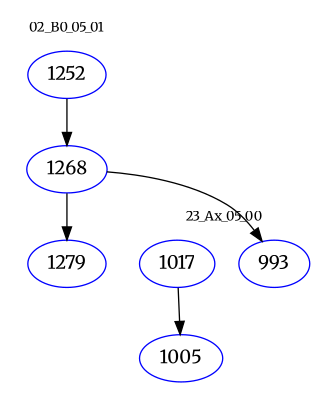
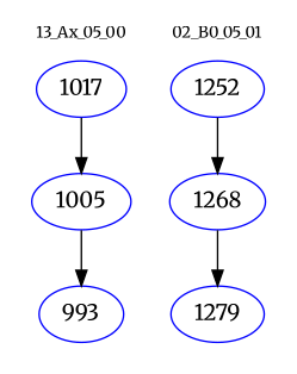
  digraph {
    fontname=Merriweather
    node [color=blue fontname=Merriweather]
    edge [color=black fontname=Merriweather]
    n1 [label=1005]
    n2 [label=993]
    n3 [label=1017]
    n4 [label=1268]
    n5 [label=1252]
    n6 [label=1279]
    subgraph cluster_1 {
      color=white
      fontsize=10
-     label="23_Ax_05_00"
+     label="13_Ax_05_00"
      n1
      n2
      n3
    }
    subgraph cluster_2 {
      color=white
      fontsize=10
      label="02_B0_05_01"
      n4
      n5
      n6
    }
-   n4 -> n2
+   n1 -> n2
    n3 -> n1
    n4 -> n6
    n5 -> n4
  }
